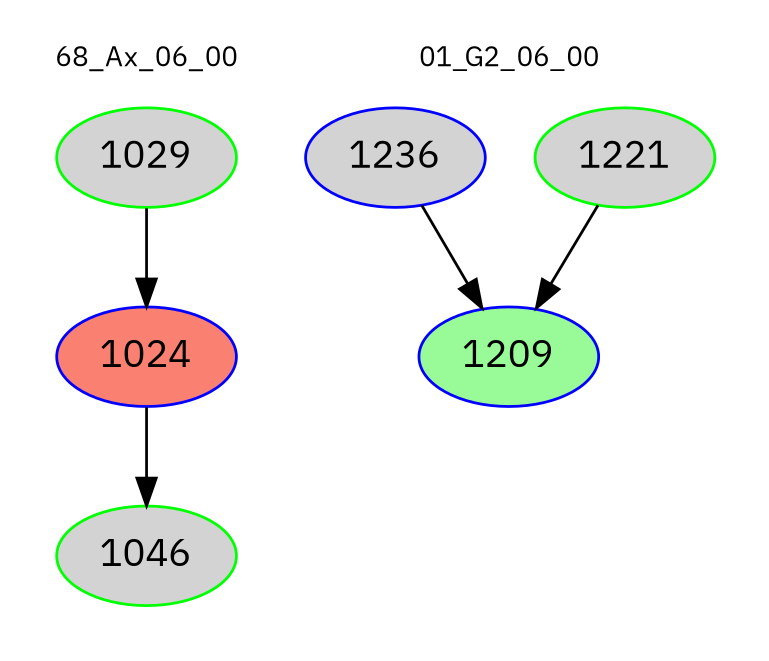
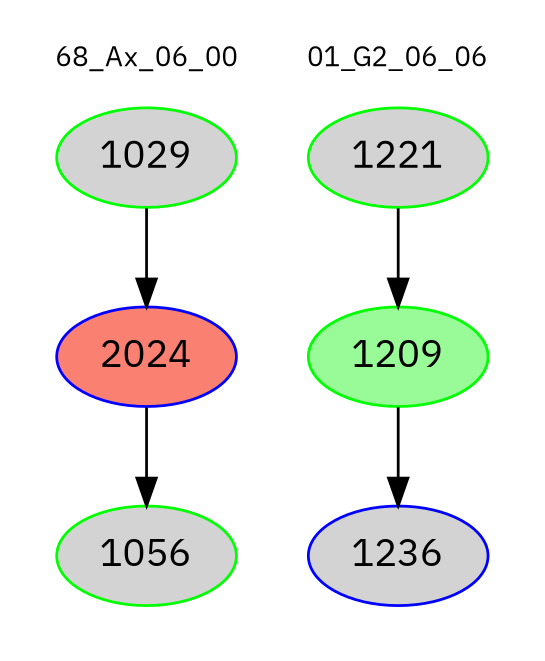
  digraph {
    fontname="IBM Plex Sans"
    node [color=green fillcolor=lightgrey fontname="IBM Plex Sans" style=filled]
    edge [color=black fontname="IBM Plex Sans"]
    n1 [label=1029]
-   n2 [color=blue fillcolor=salmon label=1024]
-   n3 [label=1046]
+   n2 [color=blue fillcolor=salmon label=2024]
+   n3 [label=1056]
    n4 [label=1221]
    n5 [color=blue label=1236]
-   n6 [color=blue fillcolor=palegreen label=1209]
+   n6 [fillcolor=palegreen label=1209]
    subgraph cluster_1 {
      color=white
      fontsize=10
      label="68_Ax_06_00"
      n1
      n2
      n3
    }
    subgraph cluster_2 {
      color=white
      fontsize=10
-     label="01_G2_06_00"
+     label="01_G2_06_06"
      n4
      n5
      n6
    }
    n1 -> n2
    n2 -> n3
    n4 -> n6
-   n5 -> n6
+   n6 -> n5
  }
